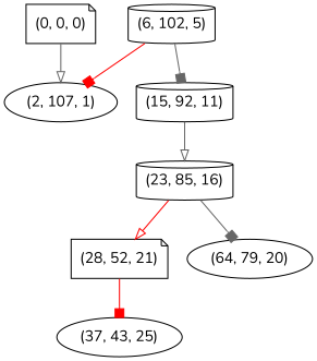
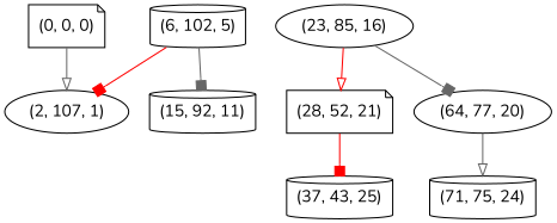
  digraph {
    fontname=Nunito
    node [fontname=Nunito shape=cylinder]
    edge [arrowhead=onormal color=gray40 fontname=Nunito]
    "(0, 0, 0)" [shape=note]
    "(2, 107, 1)" [shape=ellipse]
    "(6, 102, 5)"
    "(15, 92, 11)"
-   "(23, 85, 16)"
+   "(23, 85, 16)" [shape=ellipse]
    "(28, 52, 21)" [shape=note]
-   "(64, 79, 20)" [shape=ellipse]
-   "(37, 43, 25)" [shape=ellipse]
+   "(64, 79, 20)" [shape=ellipse label="(64, 77, 20)"]
+   "(37, 43, 25)"
+   "(71, 75, 24)"
    "(0, 0, 0)" -> "(2, 107, 1)"
    "(6, 102, 5)" -> "(2, 107, 1)" [arrowhead=box color=red]
    "(6, 102, 5)" -> "(15, 92, 11)" [arrowhead=box]
-   "(15, 92, 11)" -> "(23, 85, 16)"
    "(23, 85, 16)" -> "(28, 52, 21)" [color=red]
    "(23, 85, 16)" -> "(64, 79, 20)" [arrowhead=box]
    "(28, 52, 21)" -> "(37, 43, 25)" [arrowhead=box color=red]
+   "(64, 79, 20)" -> "(71, 75, 24)"
  }
